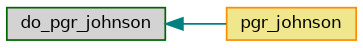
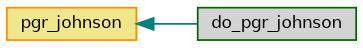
  digraph {
    rankdir=LR
    node [fontname=Helvetica fontsize=10 shape=record style=filled]
    n1 [color=darkorange fillcolor=khaki fontcolor=black height=0.2 label=pgr_johnson width=0.4]
    n2 [color=darkgreen fillcolor=lightgrey height=0.2 label=do_pgr_johnson width=0.4]
-   n2 -> n1 [color=teal dir=back fontname=Helvetica fontsize=10 labelfontname=Helvetica labelfontsize=10 style=solid]
+   n1 -> n2 [color=teal dir=back fontname=Helvetica fontsize=10 labelfontname=Helvetica labelfontsize=10 style=solid]
  }
